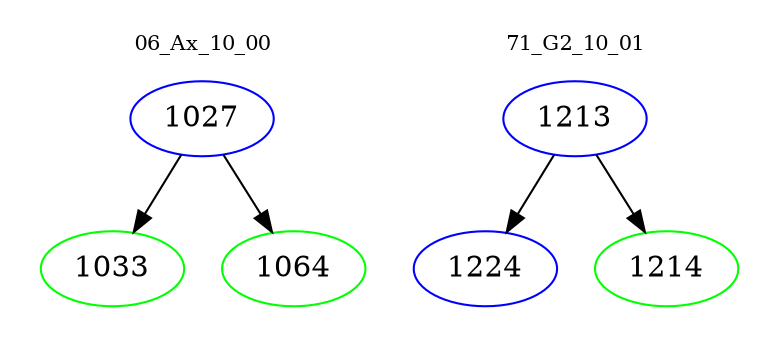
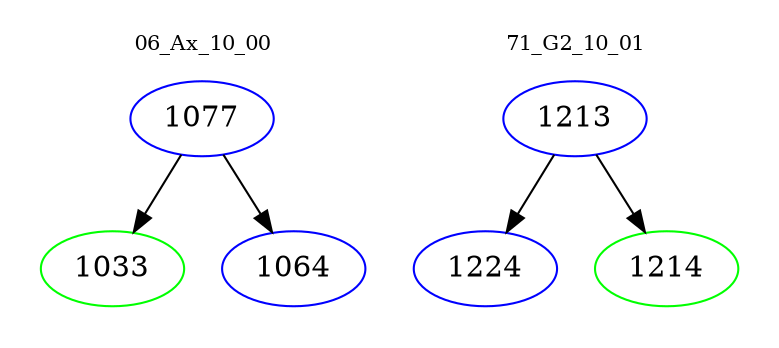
  digraph {
    node [color=blue]
    edge [color=black]
-   n1 [label=1027]
+   n1 [label=1077]
    n2 [color=green label=1033]
-   n3 [color=green label=1064]
+   n3 [label=1064]
    n4 [label=1213]
    n5 [label=1224]
    n6 [color=green label=1214]
    subgraph cluster_1 {
      color=white
      fontsize=10
      label="06_Ax_10_00"
      n1
      n2
      n3
    }
    subgraph cluster_2 {
      color=white
      fontsize=10
      label="71_G2_10_01"
      n4
      n5
      n6
    }
    n1 -> n2
    n1 -> n3
    n4 -> n5
    n4 -> n6
  }
